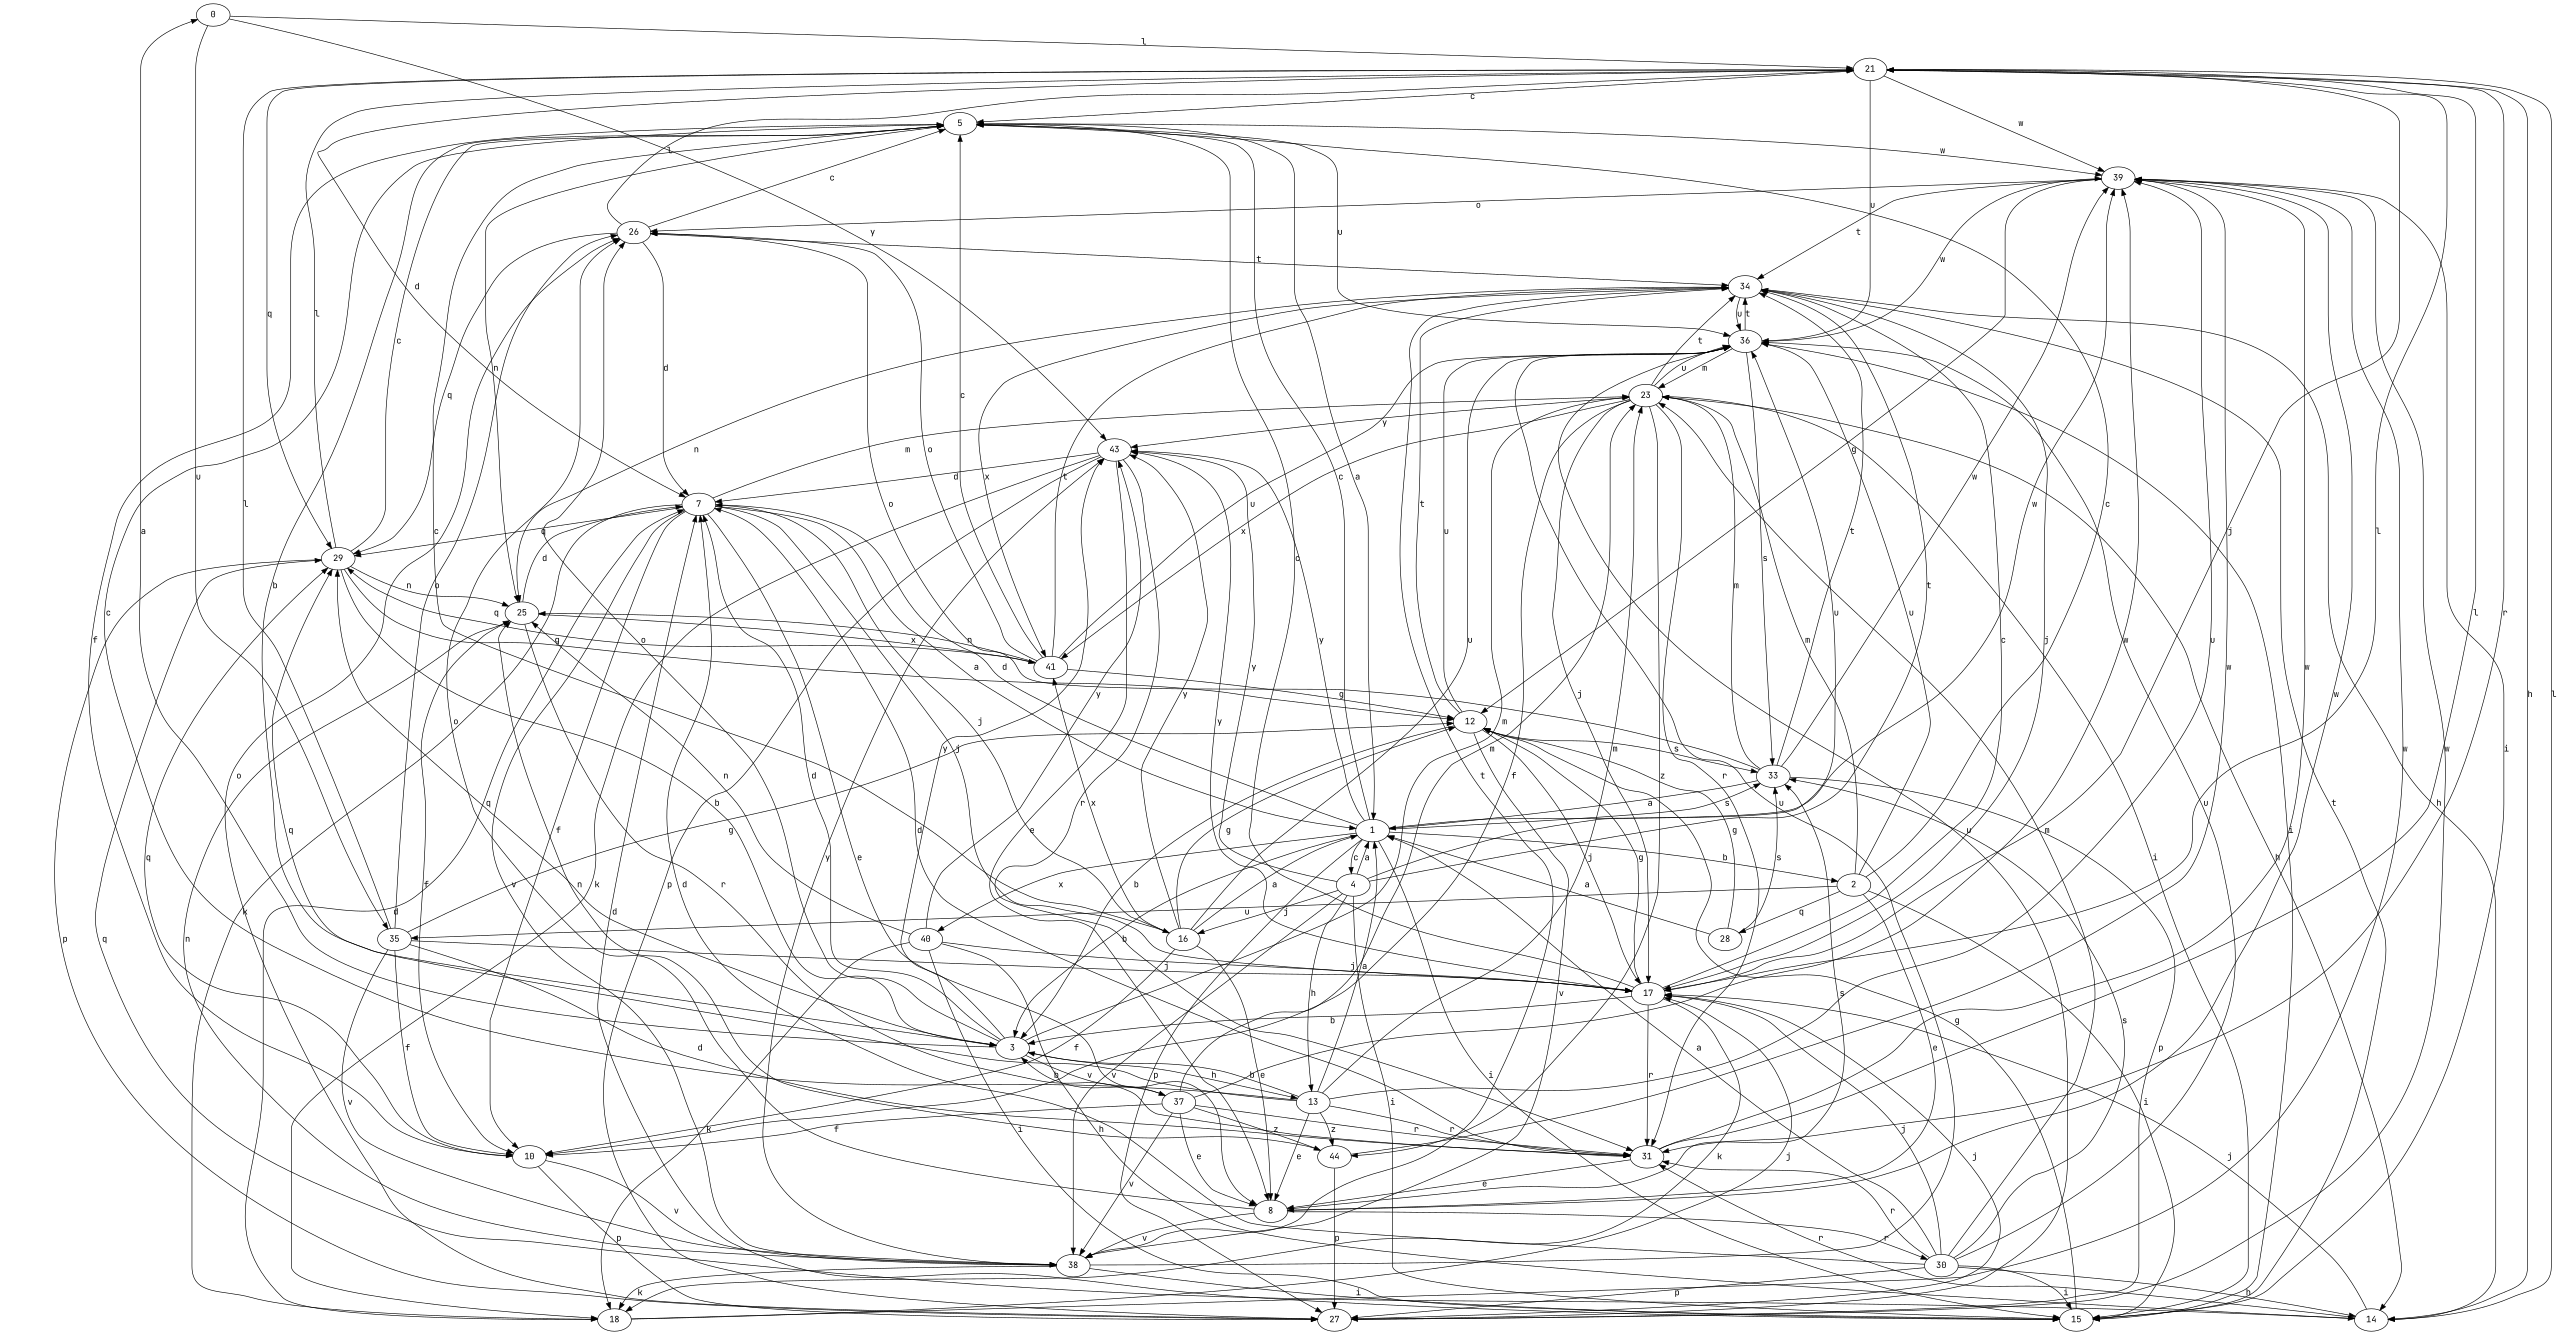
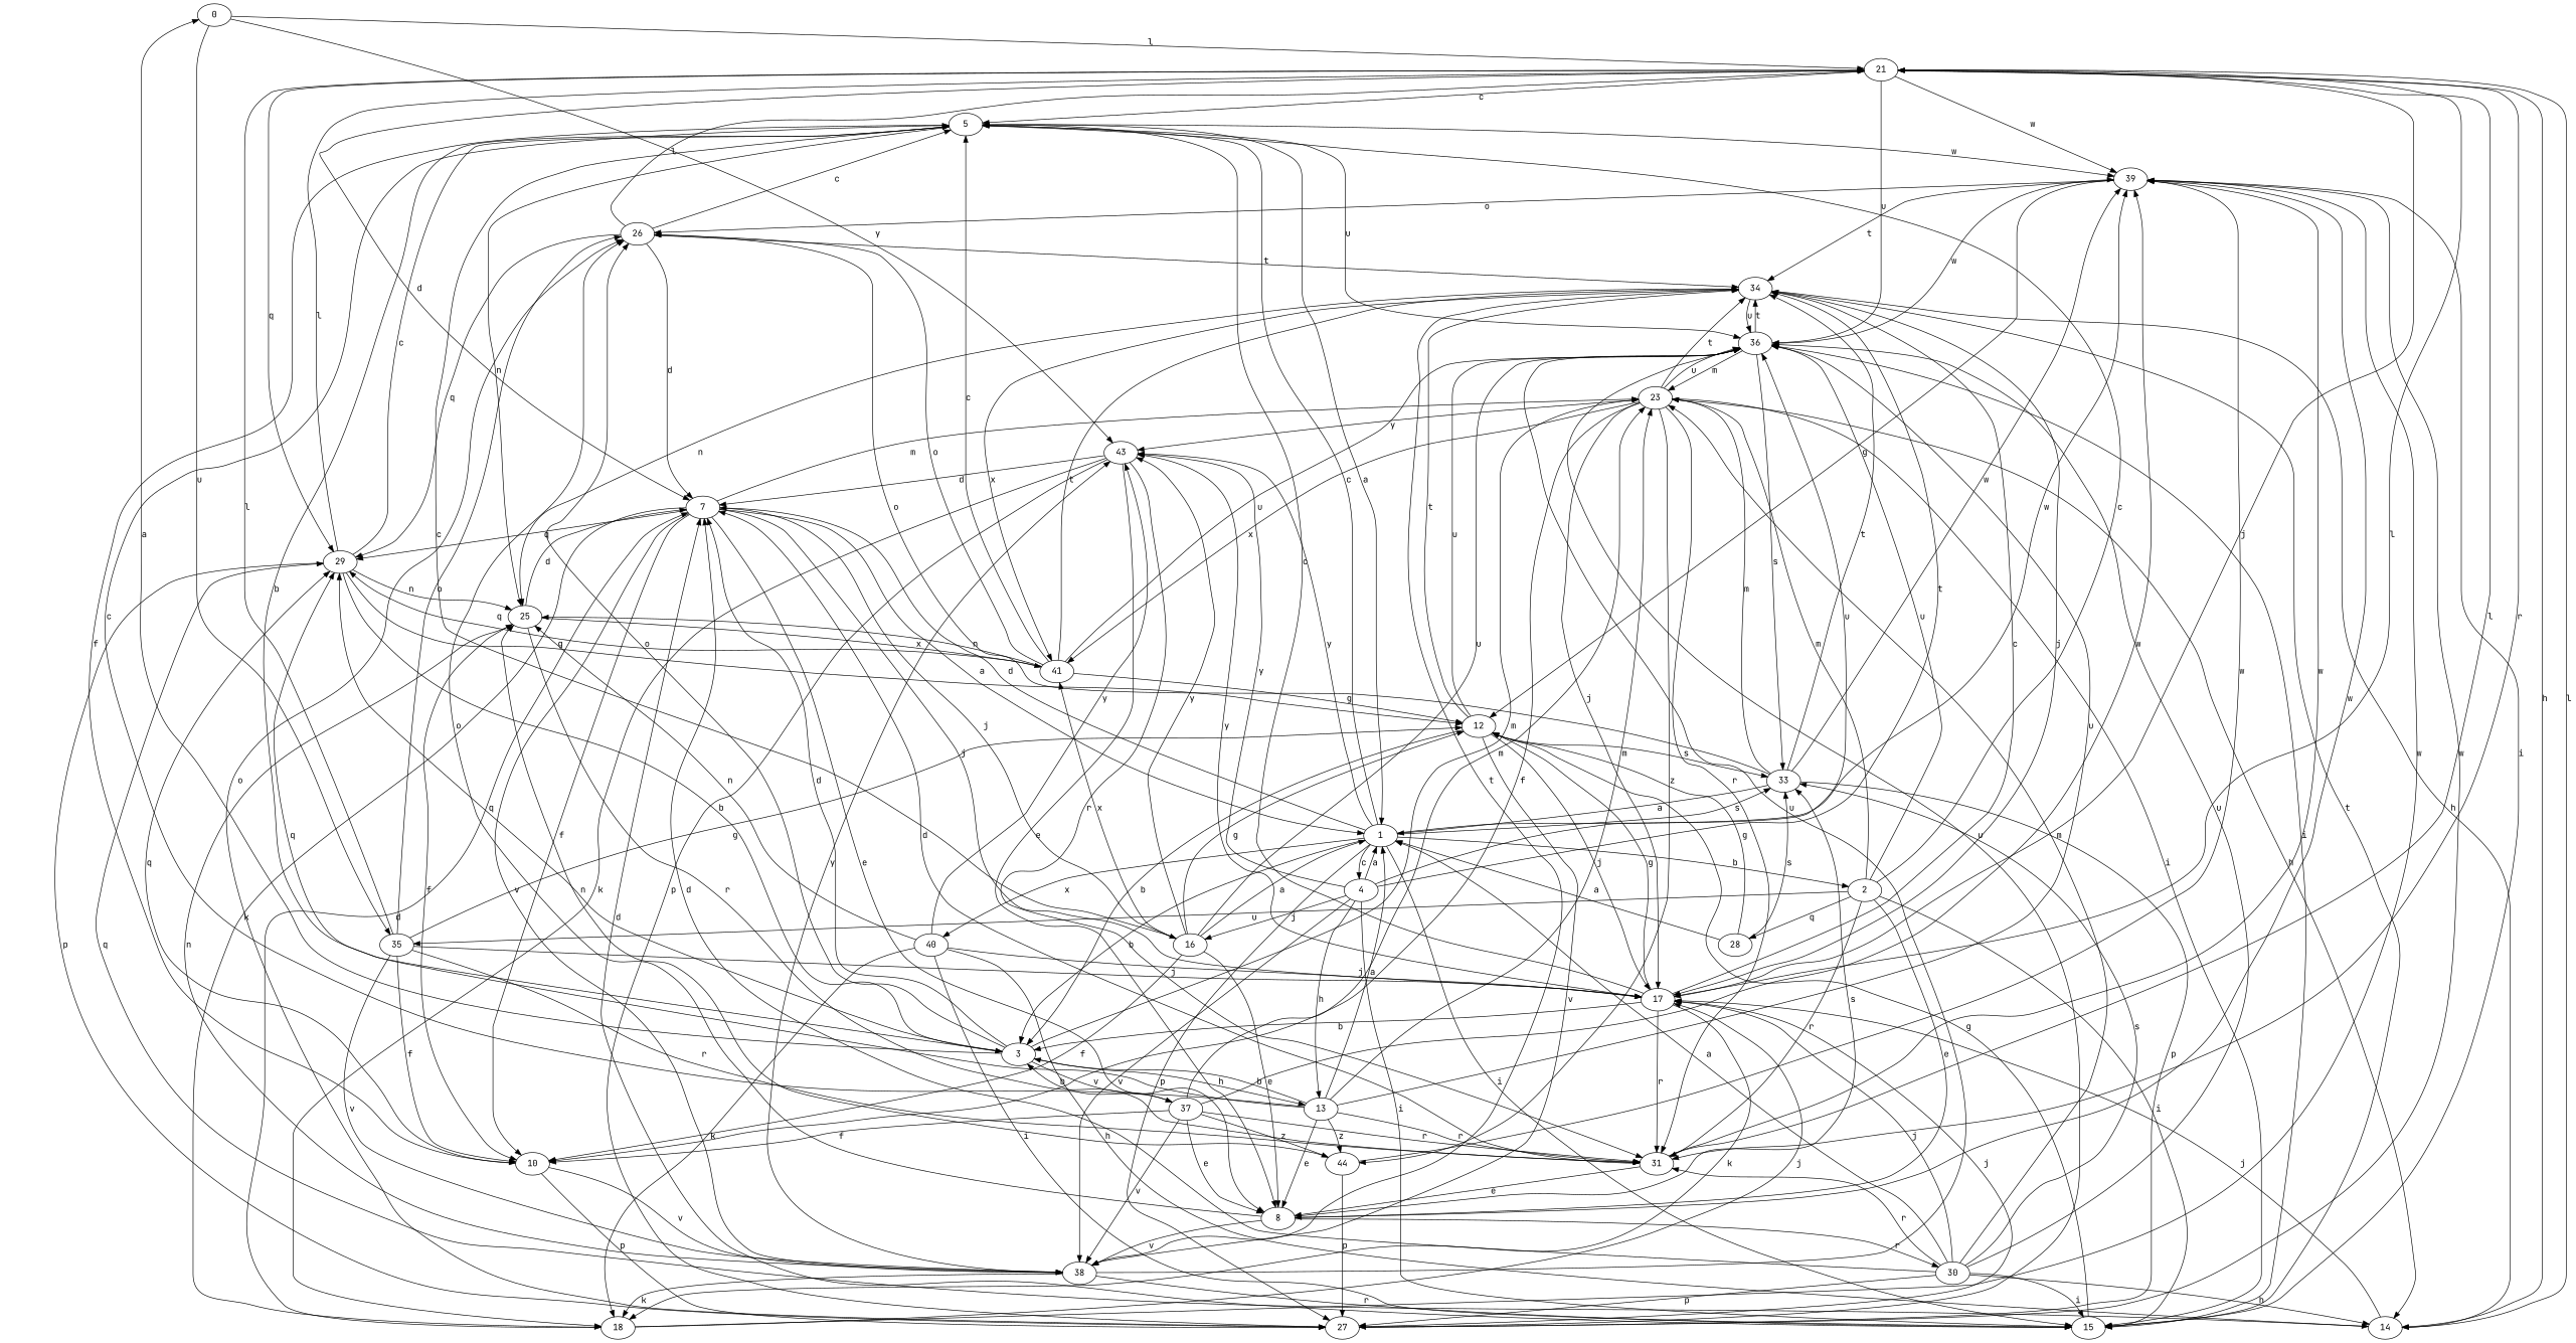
  strict digraph {
    fontname="JetBrains Mono"
    node [fontname="JetBrains Mono"]
    edge [fontname="JetBrains Mono"]
    0
    21
    35
    43
    5
    7
    39
    36
    29
    17
    31
    14
    26
    38
    10
    12
    27
    8
    18
    1
    2
    3
    4
    15
    33
    40
    23
    28
    13
    37
    16
    34
    25
    30
    44
    41
    0 -> 21 [label=l]
    0 -> 35 [label=u]
    0 -> 43 [label=y]
    21 -> 5 [label=c]
    21 -> 7 [label=d]
    21 -> 39 [label=w]
    21 -> 36 [label=u]
    21 -> 29 [label=q]
    21 -> 17 [label=j]
    21 -> 31 [label=r]
    21 -> 14 [label=h]
    35 -> 21 [label=l]
    35 -> 17 [label=j]
-   35 -> 31 [label=d]
+   35 -> 31 [label=r]
    35 -> 26 [label=o]
    35 -> 38 [label=v]
    35 -> 10 [label=f]
    35 -> 12 [label=g]
    43 -> 7 [label=d]
    43 -> 31 [label=r]
    43 -> 27 [label=p]
    43 -> 8 [label=e]
    43 -> 18 [label=k]
    5 -> 39 [label=w]
    5 -> 36 [label=u]
    5 -> 10 [label=f]
    5 -> 1 [label=a]
    5 -> 3 [label=b]
    5 -> 25 [label=n]
    7 -> 29 [label=q]
    7 -> 17 [label=j]
    7 -> 38 [label=v]
    7 -> 10 [label=f]
    7 -> 8 [label=e]
    7 -> 18 [label=k]
    7 -> 1 [label=a]
    7 -> 23 [label=m]
    7 -> 16 [label=j]
    39 -> 26 [label=o]
    39 -> 12 [label=g]
    39 -> 15 [label=i]
    39 -> 34 [label=t]
    36 -> 39 [label=w]
    36 -> 15 [label=i]
    36 -> 33 [label=s]
    36 -> 23 [label=m]
    36 -> 34 [label=t]
    29 -> 21 [label=l]
    29 -> 5 [label=c]
    29 -> 12 [label=g]
    29 -> 27 [label=p]
    29 -> 3 [label=b]
    29 -> 25 [label=n]
    17 -> 21 [label=l]
    17 -> 43 [label=y]
    17 -> 5 [label=c]
    17 -> 31 [label=r]
    17 -> 12 [label=g]
    17 -> 18 [label=k]
    17 -> 3 [label=b]
    17 -> 34 [label=c]
    31 -> 21 [label=l]
    31 -> 7 [label=d]
    31 -> 39 [label=w]
    31 -> 8 [label=e]
    14 -> 21 [label=l]
    14 -> 29 [label=q]
    14 -> 17 [label=j]
-   14 -> 31 [label=r]
+   2 -> 31 [label=r]
    26 -> 21 [label=l]
    26 -> 5 [label=c]
    26 -> 7 [label=d]
    26 -> 29 [label=q]
    26 -> 34 [label=t]
    38 -> 43 [label=y]
    38 -> 36 [label=u]
    38 -> 18 [label=k]
-   38 -> 15 [label=i]
+   38 -> 15 [label=r]
    38 -> 34 [label=t]
    38 -> 25 [label=n]
    10 -> 29 [label=q]
    10 -> 38 [label=v]
    10 -> 27 [label=p]
    12 -> 36 [label=u]
    12 -> 17 [label=j]
    12 -> 38 [label=v]
    12 -> 3 [label=b]
    12 -> 33 [label=s]
    12 -> 34 [label=t]
    27 -> 39 [label=w]
    27 -> 36 [label=u]
    27 -> 17 [label=j]
    27 -> 26 [label=o]
    8 -> 39 [label=w]
    8 -> 26 [label=o]
    8 -> 38 [label=v]
    8 -> 33 [label=s]
    8 -> 30 [label=r]
    18 -> 7 [label=d]
    18 -> 39 [label=w]
    18 -> 17 [label=j]
    1 -> 43 [label=y]
    1 -> 5 [label=c]
    1 -> 7 [label=d]
    1 -> 39 [label=w]
    1 -> 27 [label=p]
    1 -> 2 [label=b]
    1 -> 3 [label=b]
    1 -> 4 [label=c]
    1 -> 15 [label=i]
    1 -> 33 [label=s]
    1 -> 40 [label=x]
    2 -> 35 [label=u]
    2 -> 5 [label=c]
    2 -> 36 [label=u]
    2 -> 8 [label=e]
    2 -> 15 [label=i]
    2 -> 23 [label=m]
    2 -> 28 [label=q]
    3 -> 0 [label=a]
-   3 -> 43 [label=y]
    3 -> 7 [label=d]
    3 -> 29 [label=q]
    3 -> 26 [label=o]
    3 -> 23 [label=m]
    3 -> 13 [label=h]
    3 -> 37 [label=v]
    4 -> 43 [label=y]
    4 -> 36 [label=u]
    4 -> 38 [label=v]
    4 -> 1 [label=a]
    4 -> 15 [label=i]
    4 -> 13 [label=h]
    4 -> 16 [label=j]
    4 -> 34 [label=t]
    15 -> 7 [label=d]
    15 -> 12 [label=g]
    15 -> 34 [label=t]
    33 -> 39 [label=w]
    33 -> 26 [label=o]
    33 -> 27 [label=p]
    33 -> 1 [label=a]
    33 -> 23 [label=m]
    33 -> 34 [label=t]
    40 -> 43 [label=y]
    40 -> 17 [label=j]
    40 -> 14 [label=h]
    40 -> 18 [label=k]
    40 -> 15 [label=i]
    40 -> 25 [label=n]
    23 -> 43 [label=y]
    23 -> 36 [label=u]
    23 -> 17 [label=j]
    23 -> 31 [label=r]
    23 -> 14 [label=h]
    23 -> 10 [label=f]
    23 -> 15 [label=i]
    23 -> 34 [label=t]
    23 -> 44 [label=z]
    23 -> 41 [label=x]
    28 -> 12 [label=g]
    28 -> 1 [label=a]
    28 -> 33 [label=s]
    13 -> 5 [label=c]
-   13 -> 39 [label=u]
+   13 -> 36 [label=u]
    13 -> 29 [label=q]
    13 -> 31 [label=r]
    13 -> 8 [label=e]
    13 -> 1 [label=a]
    13 -> 3 [label=b]
    13 -> 23 [label=m]
    13 -> 44 [label=z]
    37 -> 39 [label=w]
    37 -> 31 [label=r]
    37 -> 38 [label=v]
    37 -> 10 [label=f]
    37 -> 8 [label=e]
    37 -> 3 [label=b]
    37 -> 23 [label=m]
    37 -> 44 [label=z]
    16 -> 43 [label=y]
    16 -> 5 [label=c]
    16 -> 36 [label=u]
    16 -> 10 [label=f]
    16 -> 12 [label=g]
    16 -> 8 [label=e]
    16 -> 1 [label=a]
    16 -> 41 [label=x]
    34 -> 36 [label=u]
    34 -> 17 [label=j]
    34 -> 14 [label=h]
    34 -> 25 [label=n]
    34 -> 41 [label=x]
    25 -> 7 [label=d]
    25 -> 31 [label=r]
    25 -> 10 [label=f]
    25 -> 41 [label=x]
    30 -> 7 [label=d]
    30 -> 36 [label=u]
    30 -> 17 [label=j]
    30 -> 31 [label=r]
    30 -> 14 [label=h]
    30 -> 27 [label=p]
    30 -> 1 [label=a]
    30 -> 15 [label=i]
    30 -> 33 [label=s]
    30 -> 23 [label=m]
    44 -> 39 [label=w]
    44 -> 27 [label=p]
    44 -> 25 [label=n]
    41 -> 5 [label=c]
    41 -> 36 [label=u]
    41 -> 29 [label=q]
    41 -> 26 [label=o]
    41 -> 12 [label=g]
    41 -> 34 [label=t]
    41 -> 25 [label=n]
  }
